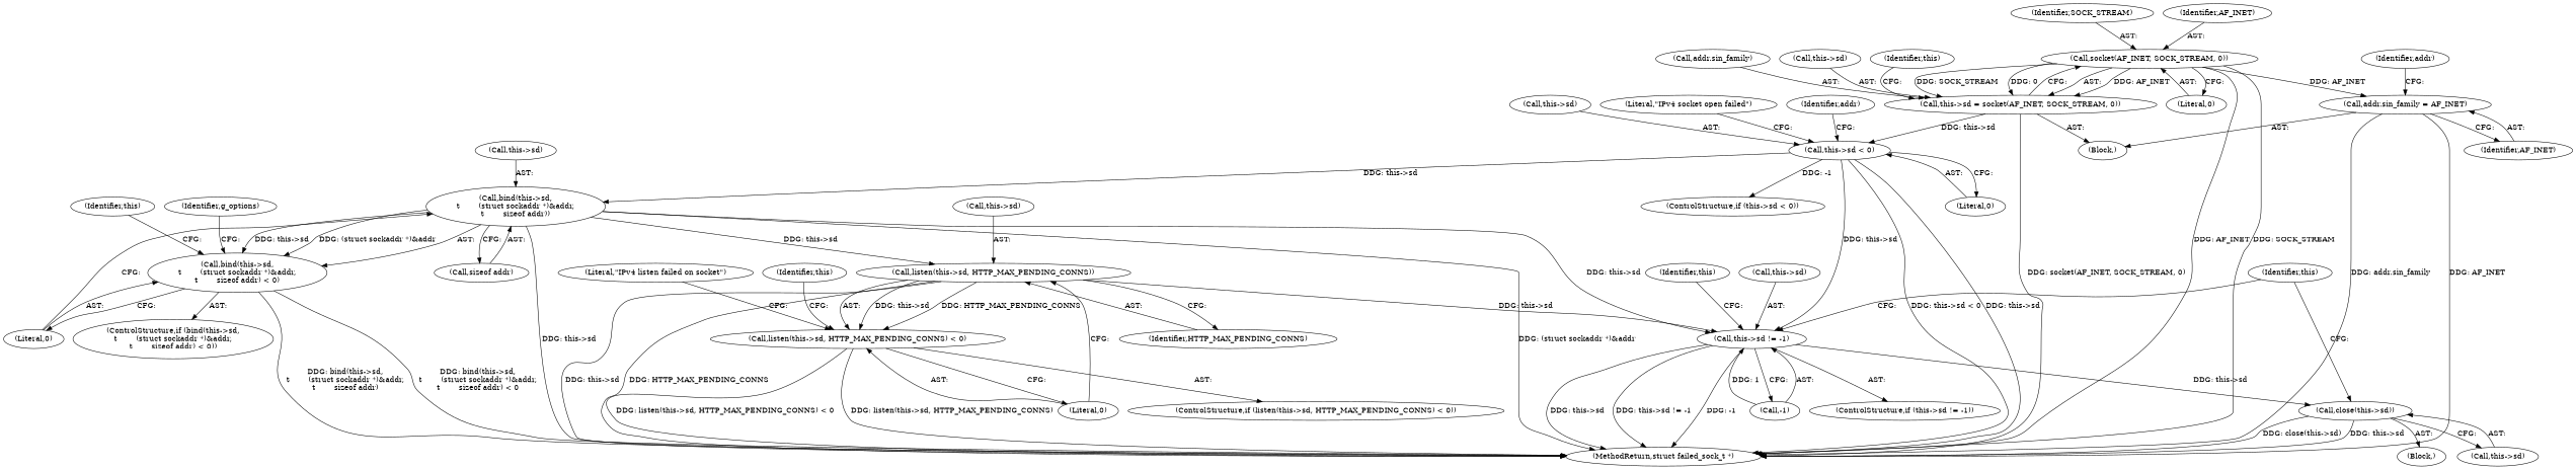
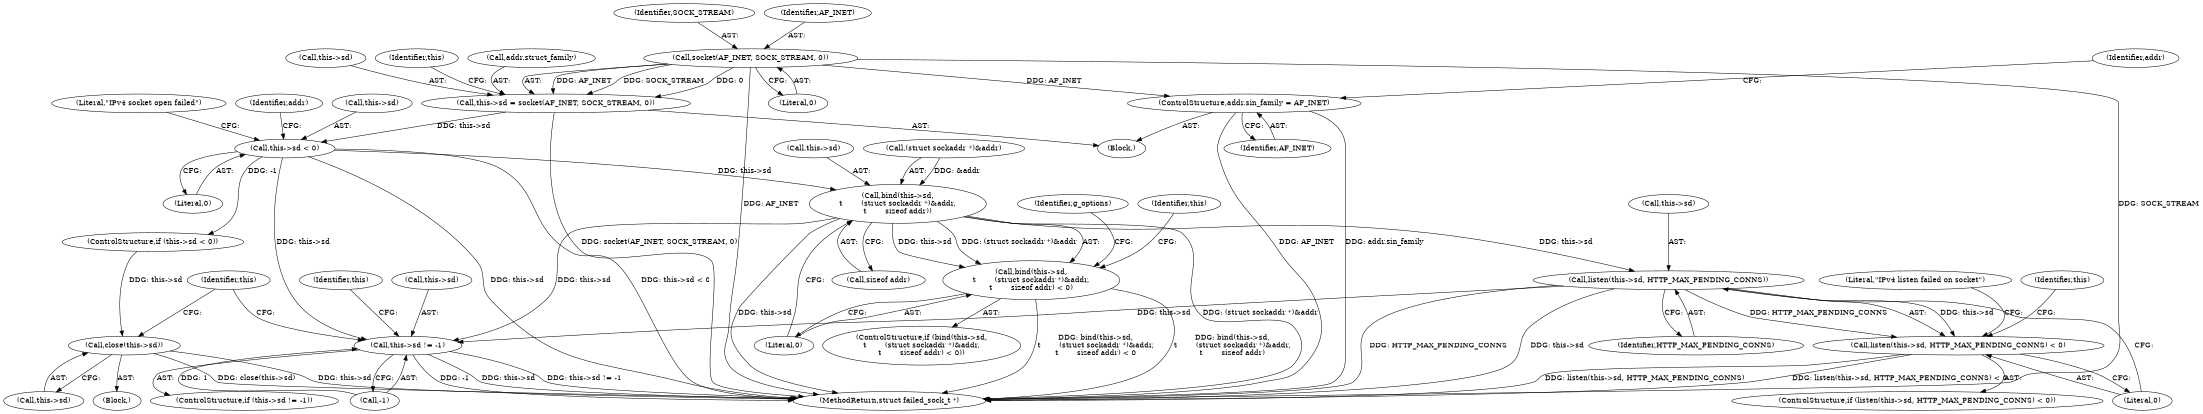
  digraph {
    n1 [label="(Call,socket(AF_INET, SOCK_STREAM, 0))"]
    n2 [label="(Call,this->sd = socket(AF_INET, SOCK_STREAM, 0))"]
-   n3 [label="(Call,addr.sin_family = AF_INET)"]
+   n3 [label="(ControlStructure,addr.sin_family = AF_INET)"]
    n4 [label="(MethodReturn,struct failed_sock_t *)"]
    n5 [label="(Literal,0)"]
    n6 [label="(Call,this->sd < 0)"]
    n7 [label="(Block,)"]
    n8 [label="(Identifier,AF_INET)"]
    n9 [label="(Call,bind(this->sd,\n\t        (struct sockaddr *)&addr,\n\t        sizeof addr))"]
    n10 [label="(Call,this->sd != -1)"]
    n11 [label="(ControlStructure,if (this->sd < 0))"]
    n12 [label="(Literal,0)"]
    n13 [label="(Call,bind(this->sd,\n\t        (struct sockaddr *)&addr,\n\t        sizeof addr) < 0)"]
    n14 [label="(Call,listen(this->sd, HTTP_MAX_PENDING_CONNS))"]
    n15 [label="(Call,sizeof addr)"]
    n16 [label="(Call,close(this->sd))"]
    n17 [label="(Call,-1)"]
    n18 [label="(ControlStructure,if (this->sd != -1))"]
    n19 [label="(ControlStructure,if (bind(this->sd,\n\t        (struct sockaddr *)&addr,\n\t        sizeof addr) < 0))"]
    n20 [label="(Literal,0)"]
    n21 [label="(Call,listen(this->sd, HTTP_MAX_PENDING_CONNS) < 0)"]
    n22 [label="(Identifier,HTTP_MAX_PENDING_CONNS)"]
    n23 [label="(Literal,0)"]
    n24 [label="(ControlStructure,if (listen(this->sd, HTTP_MAX_PENDING_CONNS) < 0))"]
    n25 [label="(Call,this->sd)"]
    n26 [label="(Block,)"]
    n27 [label="(Call,this->sd)"]
    n28 [label="(Identifier,addr)"]
    n29 [label="(Identifier,this)"]
    n30 [label="(Call,this->sd)"]
-   n31 [label="(Call,addr.sin_family)"]
+   n31 [label="(Call,addr.struct_family)"]
    n32 [label="(Literal,\"IPv4 socket open failed\")"]
    n33 [label="(Identifier,SOCK_STREAM)"]
    n34 [label="(Literal,\"IPv4 listen failed on socket\")"]
    n35 [label="(Identifier,this)"]
    n36 [label="(Identifier,this)"]
    n37 [label="(Identifier,g_options)"]
    n38 [label="(Call,this->sd)"]
    n39 [label="(Call,this->sd)"]
    n40 [label="(Call,this->sd)"]
    n41 [label="(Identifier,this)"]
    n42 [label="(Identifier,this)"]
+   n43 [label="(Call,(struct sockaddr *)&addr)"]
    n44 [label="(Identifier,addr)"]
    n45 [label="(Identifier,AF_INET)"]
    n1 -> n2 [label="AST: "]
    n1 -> n2 [label="DDG: AF_INET"]
    n1 -> n2 [label="DDG: SOCK_STREAM"]
    n1 -> n2 [label="DDG: 0"]
    n1 -> n3 [label="DDG: AF_INET"]
    n1 -> n4 [label="DDG: AF_INET"]
    n1 -> n4 [label="DDG: SOCK_STREAM"]
    n1 -> n5 [label="CFG: "]
-   n2 -> n1 [label="CFG: "]
    n2 -> n4 [label="DDG: socket(AF_INET, SOCK_STREAM, 0)"]
    n2 -> n6 [label="DDG: this->sd"]
    n2 -> n7 [label="AST: "]
    n3 -> n4 [label="DDG: addr.sin_family"]
    n3 -> n4 [label="DDG: AF_INET"]
    n3 -> n7 [label="AST: "]
    n3 -> n8 [label="CFG: "]
    n5 -> n1 [label="AST: "]
    n6 -> n4 [label="DDG: this->sd < 0"]
    n6 -> n4 [label="DDG: this->sd"]
    n6 -> n9 [label="DDG: this->sd"]
    n6 -> n10 [label="DDG: this->sd"]
    n6 -> n11 [label="DDG: -1"]
    n6 -> n12 [label="CFG: "]
    n8 -> n3 [label="AST: "]
    n9 -> n4 [label="DDG: (struct sockaddr *)&addr"]
    n9 -> n4 [label="DDG: this->sd"]
    n9 -> n10 [label="DDG: this->sd"]
    n9 -> n13 [label="AST: "]
    n9 -> n13 [label="DDG: this->sd"]
    n9 -> n13 [label="DDG: (struct sockaddr *)&addr"]
    n9 -> n14 [label="DDG: this->sd"]
    n9 -> n15 [label="CFG: "]
    n10 -> n4 [label="DDG: -1"]
    n10 -> n4 [label="DDG: this->sd"]
    n10 -> n4 [label="DDG: this->sd != -1"]
-   n10 -> n16 [label="DDG: this->sd"]
+   n11 -> n16 [label="DDG: this->sd"]
    n10 -> n17 [label="CFG: "]
    n10 -> n18 [label="AST: "]
    n12 -> n6 [label="AST: "]
    n13 -> n4 [label="DDG: bind(this->sd,\n\t        (struct sockaddr *)&addr,\n\t        sizeof addr) < 0"]
    n13 -> n4 [label="DDG: bind(this->sd,\n\t        (struct sockaddr *)&addr,\n\t        sizeof addr)"]
    n13 -> n19 [label="AST: "]
    n13 -> n20 [label="CFG: "]
    n14 -> n4 [label="DDG: this->sd"]
    n14 -> n4 [label="DDG: HTTP_MAX_PENDING_CONNS"]
    n14 -> n10 [label="DDG: this->sd"]
    n14 -> n21 [label="AST: "]
    n14 -> n21 [label="DDG: this->sd"]
    n14 -> n21 [label="DDG: HTTP_MAX_PENDING_CONNS"]
    n14 -> n22 [label="CFG: "]
    n15 -> n9 [label="AST: "]
    n16 -> n4 [label="DDG: this->sd"]
    n16 -> n4 [label="DDG: close(this->sd)"]
    n16 -> n25 [label="CFG: "]
    n16 -> n26 [label="AST: "]
    n17 -> n10 [label="AST: "]
    n17 -> n10 [label="DDG: 1"]
    n20 -> n9 [label="CFG: "]
    n20 -> n13 [label="AST: "]
    n21 -> n4 [label="DDG: listen(this->sd, HTTP_MAX_PENDING_CONNS) < 0"]
    n21 -> n4 [label="DDG: listen(this->sd, HTTP_MAX_PENDING_CONNS)"]
    n21 -> n23 [label="CFG: "]
    n21 -> n24 [label="AST: "]
    n22 -> n14 [label="AST: "]
    n23 -> n14 [label="CFG: "]
    n23 -> n21 [label="AST: "]
    n25 -> n16 [label="AST: "]
    n27 -> n10 [label="AST: "]
    n28 -> n3 [label="CFG: "]
    n29 -> n10 [label="CFG: "]
    n30 -> n6 [label="AST: "]
    n31 -> n2 [label="AST: "]
    n32 -> n6 [label="CFG: "]
    n33 -> n1 [label="AST: "]
    n34 -> n21 [label="CFG: "]
    n35 -> n21 [label="CFG: "]
    n36 -> n13 [label="CFG: "]
    n37 -> n13 [label="CFG: "]
    n38 -> n9 [label="AST: "]
    n39 -> n2 [label="AST: "]
    n40 -> n14 [label="AST: "]
    n41 -> n10 [label="CFG: "]
    n41 -> n16 [label="CFG: "]
    n42 -> n2 [label="CFG: "]
+   n43 -> n9 [label="AST: "]
+   n43 -> n9 [label="DDG: &addr"]
    n44 -> n6 [label="CFG: "]
    n45 -> n1 [label="AST: "]
  }
